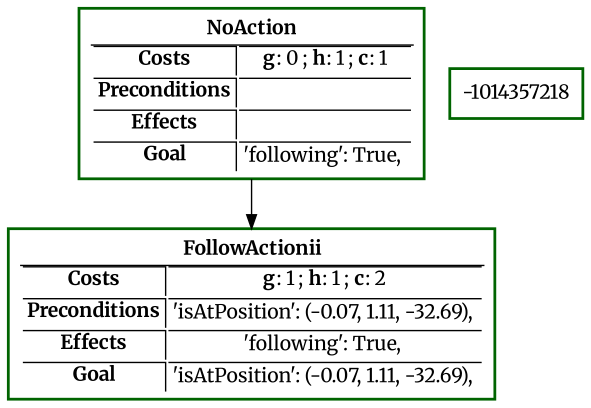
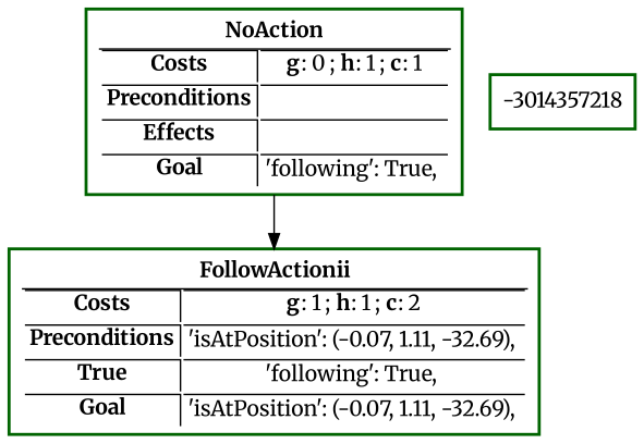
  digraph {
    fontname=Merriweather
    node [color=darkgreen shape=box style=bold fontname=Merriweather]
    n1 [label=< <table border='0' color='black' fontcolor='#F5F5F5'>     <tr> <td colspan='2'><b>NoAction</b></td> </tr>     <hr/>     <tr align='left'> <td border='1' sides='rt'><b>Costs</b></td>           <td border='1' sides='t'><b>g</b>: 0 ; <b>h</b>: 1 ; <b>c</b>: 1</td> </tr>     <tr align='left'> <td border='1' sides='rt'><b>Preconditions</b></td>   <td border='1' sides='t'></td> </tr>     <tr align='left'> <td border='1' sides='rt'><b>Effects</b></td>         <td border='1' sides='t'></td> </tr>     <tr align='left'> <td border='1' sides='rt'><b>Goal</b></td>            <td border='1' sides='t'>'following': True, </td> </tr> </table> >]
-   n2 [label=< <table border='0' color='black' fontcolor='#F5F5F5'>     <tr> <td colspan='2'><b>FollowActionii</b></td> </tr>     <hr/>     <tr align='left'> <td border='1' sides='rt'><b>Costs</b></td>           <td border='1' sides='t'><b>g</b>: 1 ; <b>h</b>: 1 ; <b>c</b>: 2</td> </tr>     <tr align='left'> <td border='1' sides='rt'><b>Preconditions</b></td>   <td border='1' sides='t'>'isAtPosition': (-0.07, 1.11, -32.69), </td> </tr>     <tr align='left'> <td border='1' sides='rt'><b>Effects</b></td>         <td border='1' sides='t'>'following': True, </td> </tr>     <tr align='left'> <td border='1' sides='rt'><b>Goal</b></td>            <td border='1' sides='t'>'isAtPosition': (-0.07, 1.11, -32.69), </td> </tr> </table> >]
-   -1014357218
+   n2 [label=< <table border='0' color='black' fontcolor='#F5F5F5'>     <tr> <td colspan='2'><b>FollowActionii</b></td> </tr>     <hr/>     <tr align='left'> <td border='1' sides='rt'><b>Costs</b></td>           <td border='1' sides='t'><b>g</b>: 1 ; <b>h</b>: 1 ; <b>c</b>: 2</td> </tr>     <tr align='left'> <td border='1' sides='rt'><b>Preconditions</b></td>   <td border='1' sides='t'>'isAtPosition': (-0.07, 1.11, -32.69), </td> </tr>     <tr align='left'> <td border='1' sides='rt'><b>True</b></td>         <td border='1' sides='t'>'following': True, </td> </tr>     <tr align='left'> <td border='1' sides='rt'><b>Goal</b></td>            <td border='1' sides='t'>'isAtPosition': (-0.07, 1.11, -32.69), </td> </tr> </table> >]
+   -1014357218 [label=-3014357218]
    n1 -> n2 [fontname=Merriweather]
  }
